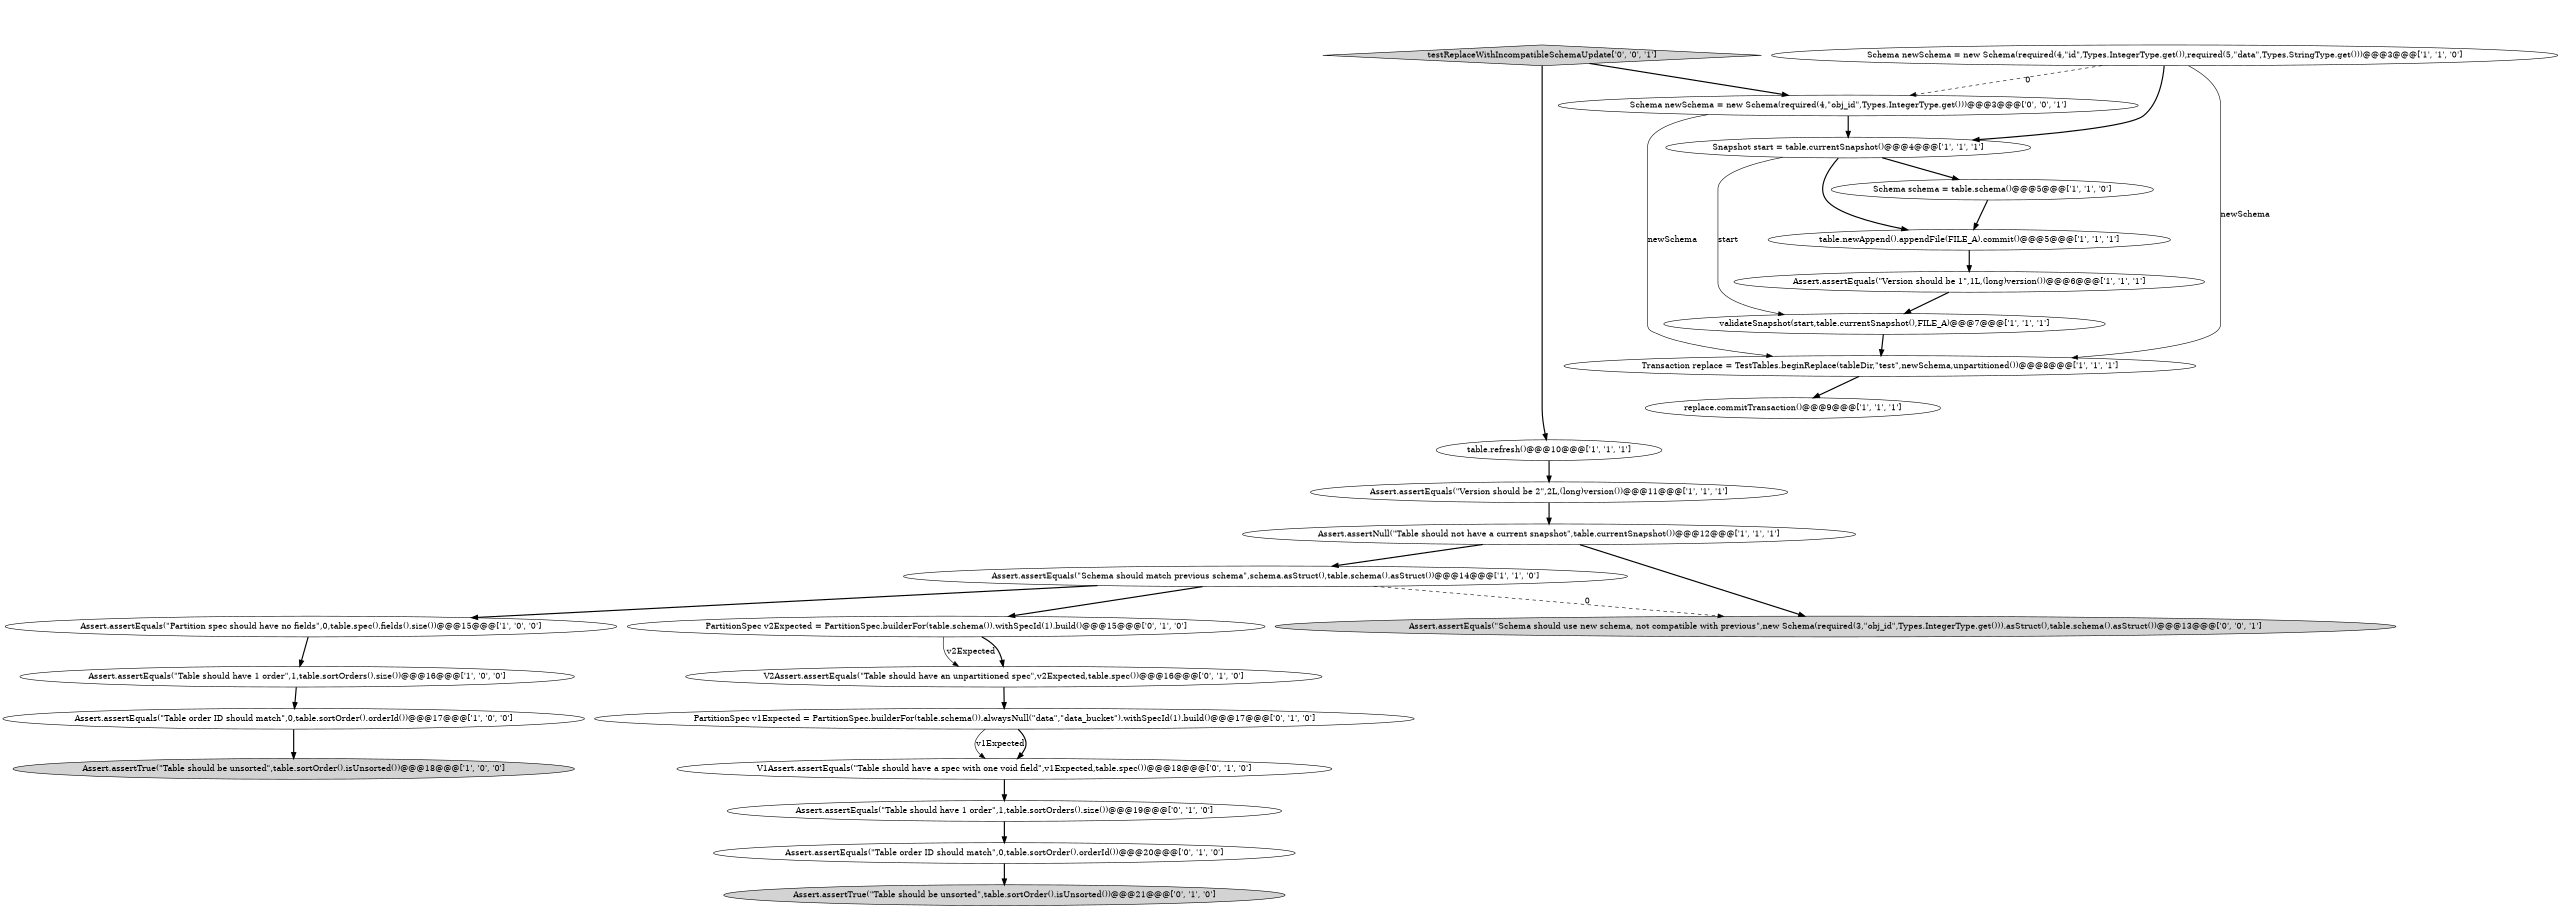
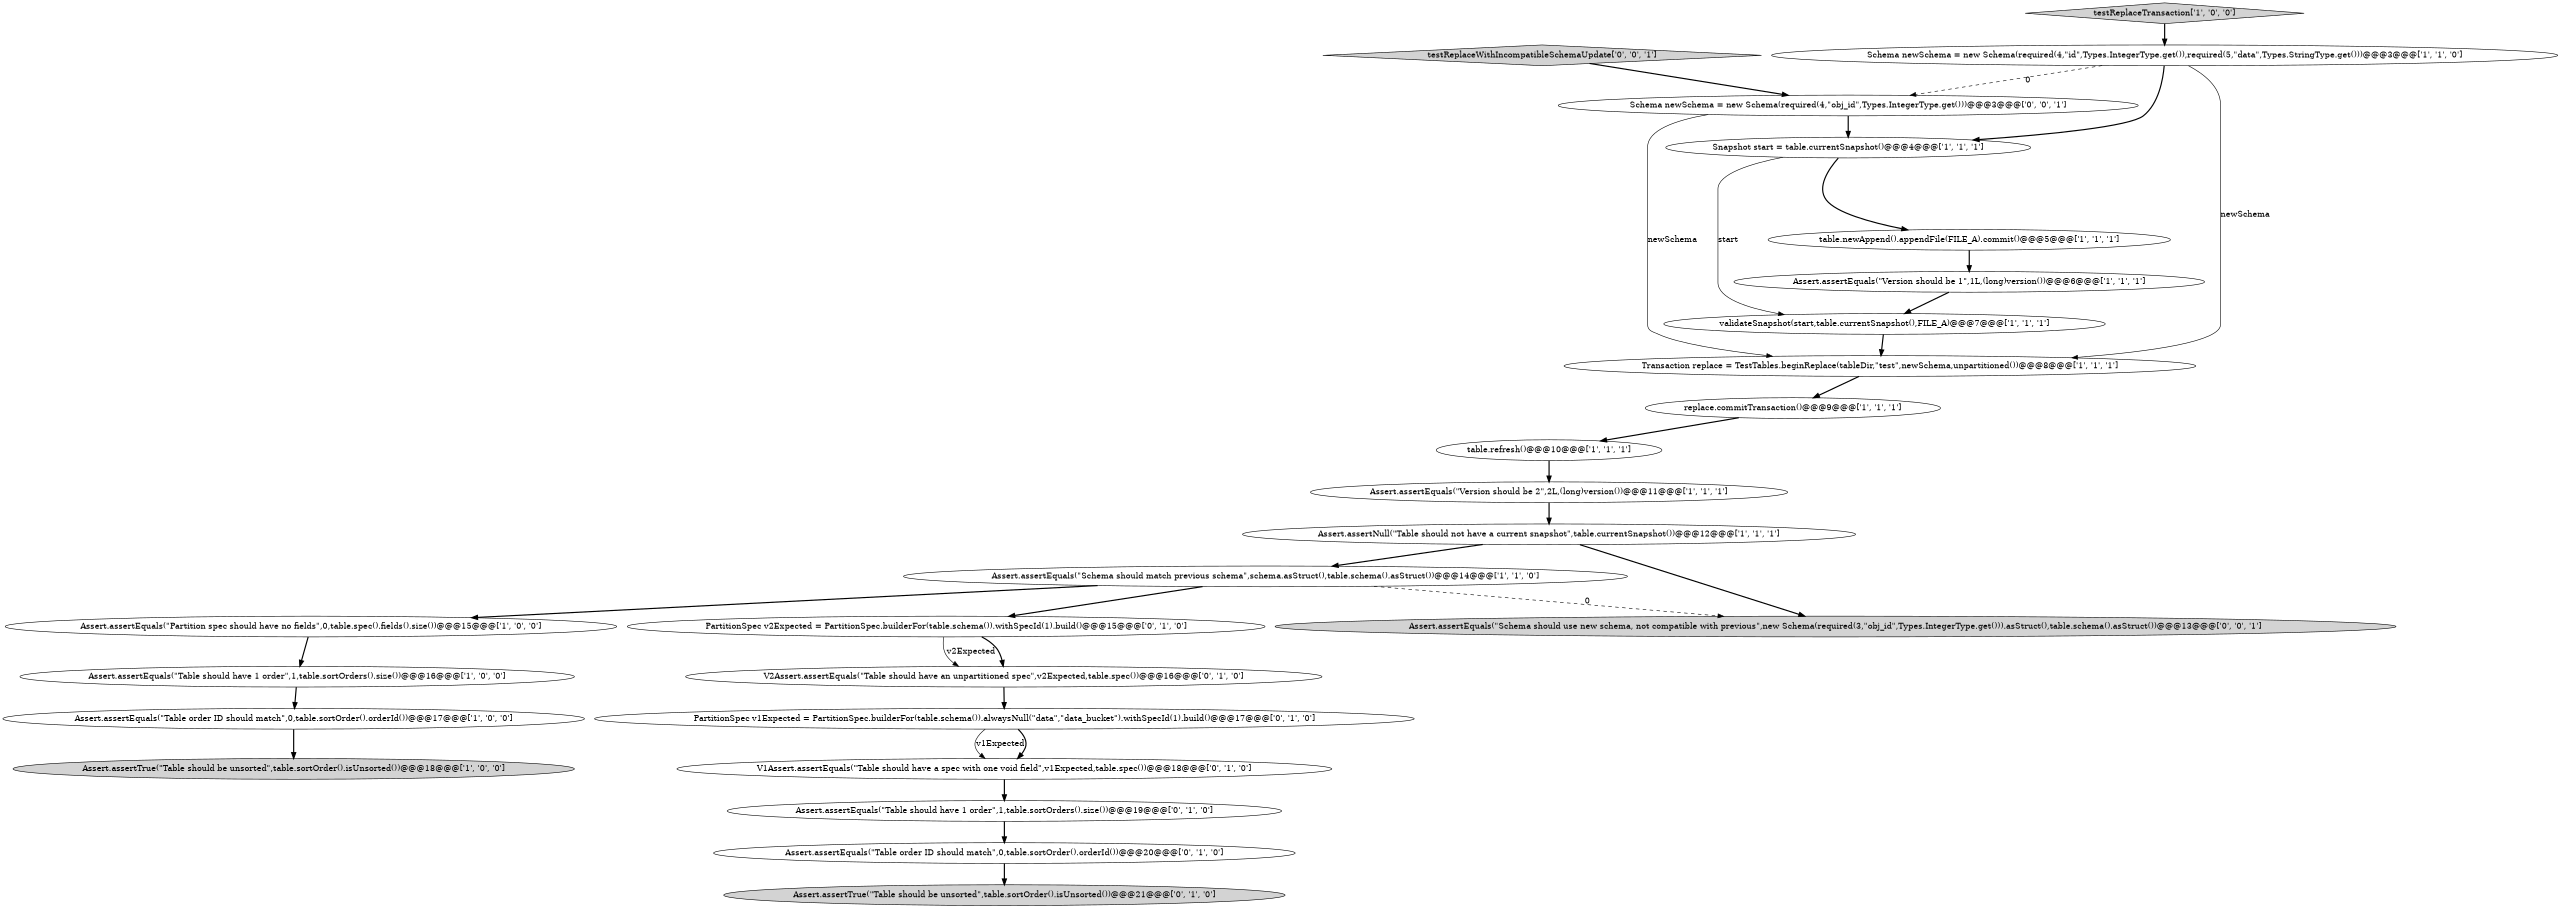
  digraph {
    node [fillcolor=white shape=ellipse style=filled]
    edge [style=bold]
    n1 [label="Assert.assertEquals(\"Table order ID should match\",0,table.sortOrder().orderId())@@@17@@@['1', '0', '0']"]
    n2 [fillcolor=lightgray label="Assert.assertTrue(\"Table should be unsorted\",table.sortOrder().isUnsorted())@@@18@@@['1', '0', '0']"]
    n3 [fillcolor=lightgray label="testReplaceWithIncompatibleSchemaUpdate['0', '0', '1']" shape=diamond]
    n4 [label="Schema newSchema = new Schema(required(4,\"obj_id\",Types.IntegerType.get()))@@@3@@@['0', '0', '1']"]
    n5 [label="Transaction replace = TestTables.beginReplace(tableDir,\"test\",newSchema,unpartitioned())@@@8@@@['1', '1', '1']"]
    n6 [label="Snapshot start = table.currentSnapshot()@@@4@@@['1', '1', '1']"]
    n7 [label="PartitionSpec v2Expected = PartitionSpec.builderFor(table.schema()).withSpecId(1).build()@@@15@@@['0', '1', '0']"]
    n8 [label="V2Assert.assertEquals(\"Table should have an unpartitioned spec\",v2Expected,table.spec())@@@16@@@['0', '1', '0']"]
    n9 [label="PartitionSpec v1Expected = PartitionSpec.builderFor(table.schema()).alwaysNull(\"data\",\"data_bucket\").withSpecId(1).build()@@@17@@@['0', '1', '0']"]
    n10 [label="Assert.assertEquals(\"Version should be 1\",1L,(long)version())@@@6@@@['1', '1', '1']"]
    n11 [label="validateSnapshot(start,table.currentSnapshot(),FILE_A)@@@7@@@['1', '1', '1']"]
    n12 [label="Assert.assertEquals(\"Schema should match previous schema\",schema.asStruct(),table.schema().asStruct())@@@14@@@['1', '1', '0']"]
    n13 [fillcolor=lightgray label="Assert.assertEquals(\"Schema should use new schema, not compatible with previous\",new Schema(required(3,\"obj_id\",Types.IntegerType.get())).asStruct(),table.schema().asStruct())@@@13@@@['0', '0', '1']"]
    n14 [label="Assert.assertEquals(\"Partition spec should have no fields\",0,table.spec().fields().size())@@@15@@@['1', '0', '0']"]
    n15 [label="Assert.assertEquals(\"Table should have 1 order\",1,table.sortOrders().size())@@@16@@@['1', '0', '0']"]
    n16 [label="Schema newSchema = new Schema(required(4,\"id\",Types.IntegerType.get()),required(5,\"data\",Types.StringType.get()))@@@3@@@['1', '1', '0']"]
    n17 [label="replace.commitTransaction()@@@9@@@['1', '1', '1']"]
-   n18 [label="Schema schema = table.schema()@@@5@@@['1', '1', '0']"]
    n19 [label="table.newAppend().appendFile(FILE_A).commit()@@@5@@@['1', '1', '1']"]
    n20 [label="Assert.assertNull(\"Table should not have a current snapshot\",table.currentSnapshot())@@@12@@@['1', '1', '1']"]
    n21 [label="table.refresh()@@@10@@@['1', '1', '1']"]
    n22 [label="Assert.assertEquals(\"Version should be 2\",2L,(long)version())@@@11@@@['1', '1', '1']"]
    n23 [label="Assert.assertEquals(\"Table order ID should match\",0,table.sortOrder().orderId())@@@20@@@['0', '1', '0']"]
    n24 [fillcolor=lightgray label="Assert.assertTrue(\"Table should be unsorted\",table.sortOrder().isUnsorted())@@@21@@@['0', '1', '0']"]
    n25 [label="V1Assert.assertEquals(\"Table should have a spec with one void field\",v1Expected,table.spec())@@@18@@@['0', '1', '0']"]
    n26 [label="Assert.assertEquals(\"Table should have 1 order\",1,table.sortOrders().size())@@@19@@@['0', '1', '0']"]
+   n27 [fillcolor=lightgray label="testReplaceTransaction['1', '0', '0']" shape=diamond]
    n1 -> n2
    n3 -> n4
    n4 -> n5 [label=newSchema style=solid]
    n4 -> n6
    n5 -> n17
    n6 -> n11 [label=start style=solid]
-   n6 -> n18
    n6 -> n19
    n7 -> n8 [label=v2Expected style=solid]
    n7 -> n8
    n8 -> n9
    n9 -> n25 [label=v1Expected style=solid]
    n9 -> n25
    n10 -> n11
    n11 -> n5
    n12 -> n7
    n12 -> n13 [label=0 style=dashed]
    n12 -> n14
    n14 -> n15
    n15 -> n1
    n16 -> n4 [label=0 style=dashed]
    n16 -> n5 [label=newSchema style=solid]
    n16 -> n6
-   n3 -> n21
-   n18 -> n19
+   n17 -> n21
    n19 -> n10
    n20 -> n12
    n20 -> n13
    n21 -> n22
    n22 -> n20
    n23 -> n24
    n25 -> n26
    n26 -> n23
+   n27 -> n16
  }
